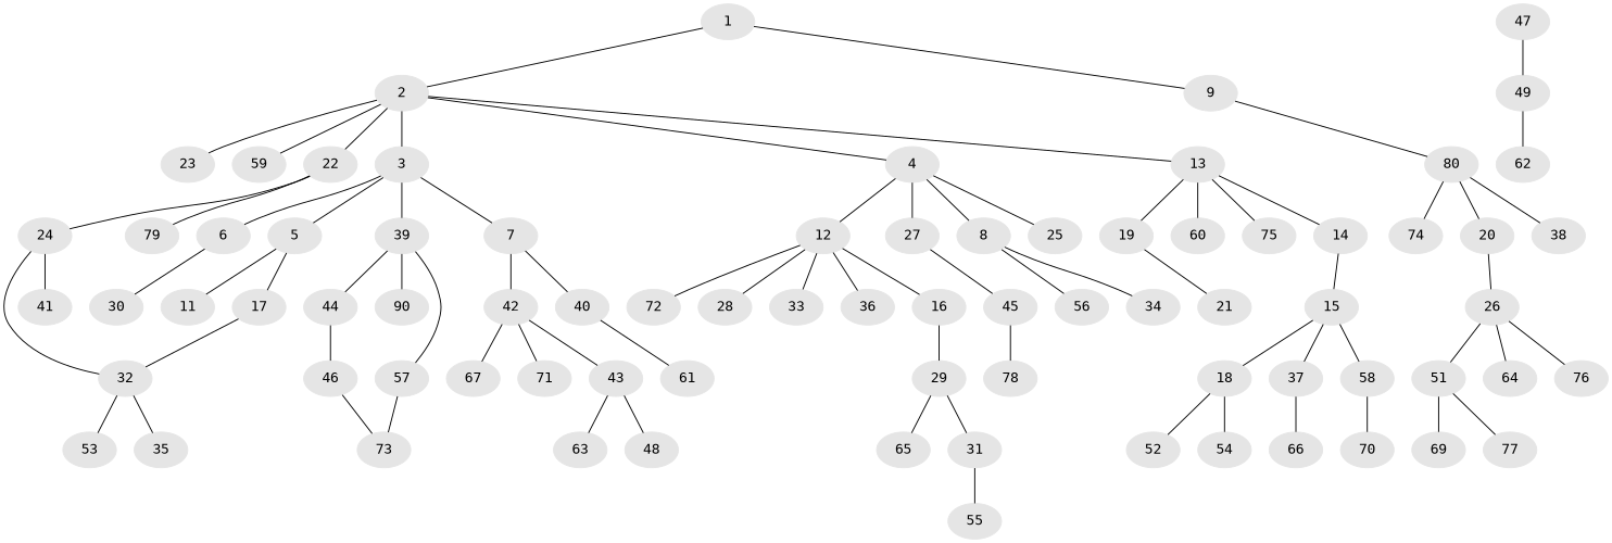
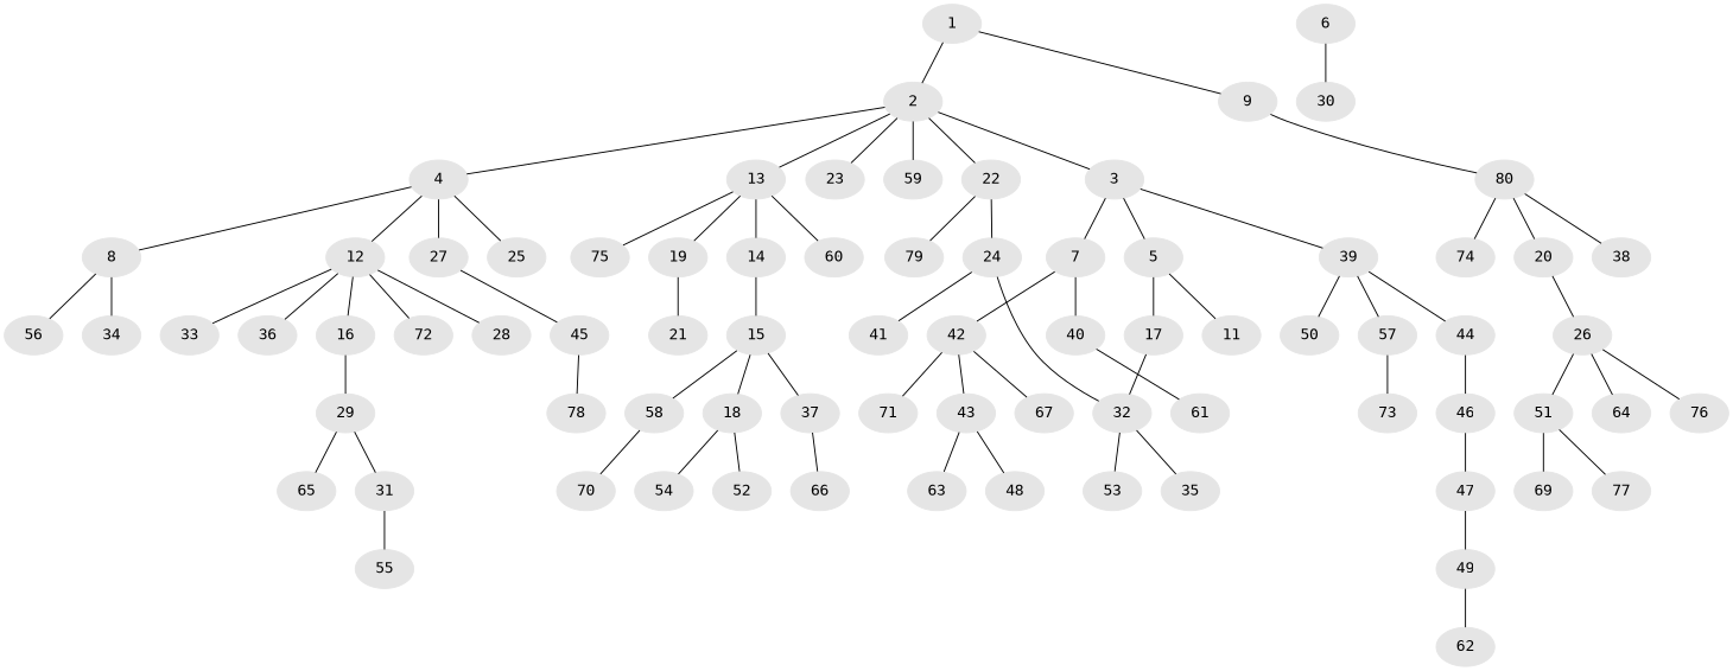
  graph {
    fontname="DejaVu Sans Mono"
    node [color=gray90 fontname="DejaVu Sans Mono" style=filled]
    edge [fontname="DejaVu Sans Mono"]
    1
    2
    9
    3
    4
    13
    22
    23
    59
    n10 [label=80]
    5
    6
    7
    39
    8
    12
    25
    27
    14
    19
    60
    75
    24
    79
    11
    17
    30
    40
    42
    44
-   50 [label=90]
+   50
    57
    34
    56
    16
    28
    33
    36
    72
    45
    32
    61
    43
    67
    71
    20
    38
    74
    26
    29
    15
    21
    18
    37
    58
    52
    54
    66
    70
    31
    65
    35
    53
    51
    64
    76
    41
    69
    77
    78
    55
    46
    73
    48
    63
    47
    49
    62
    1 -- 2
    1 -- 9
    2 -- 3
    2 -- 4
    2 -- 13
    2 -- 22
    2 -- 23
    2 -- 59
    9 -- n10
    3 -- 5
-   3 -- 6
    3 -- 7
    3 -- 39
    4 -- 8
    4 -- 12
    4 -- 25
    4 -- 27
    13 -- 14
    13 -- 19
    13 -- 60
    13 -- 75
    22 -- 24
    22 -- 79
    n10 -- 20
    n10 -- 38
    n10 -- 74
    5 -- 11
    5 -- 17
    6 -- 30
    7 -- 40
    7 -- 42
    39 -- 44
    39 -- 50
    39 -- 57
    8 -- 34
    8 -- 56
    12 -- 16
    12 -- 28
    12 -- 33
    12 -- 36
    12 -- 72
    27 -- 45
    14 -- 15
    19 -- 21
    24 -- 32
    24 -- 41
    17 -- 32
    40 -- 61
    42 -- 43
    42 -- 67
    42 -- 71
    44 -- 46
    57 -- 73
    16 -- 29
    45 -- 78
    32 -- 35
    32 -- 53
    43 -- 48
    43 -- 63
    20 -- 26
    26 -- 51
    26 -- 64
    26 -- 76
    29 -- 31
    29 -- 65
    15 -- 18
    15 -- 37
    15 -- 58
    18 -- 52
    18 -- 54
    37 -- 66
    58 -- 70
    31 -- 55
    51 -- 69
    51 -- 77
-   46 -- 73
+   46 -- 47
    47 -- 49
    49 -- 62
  }
